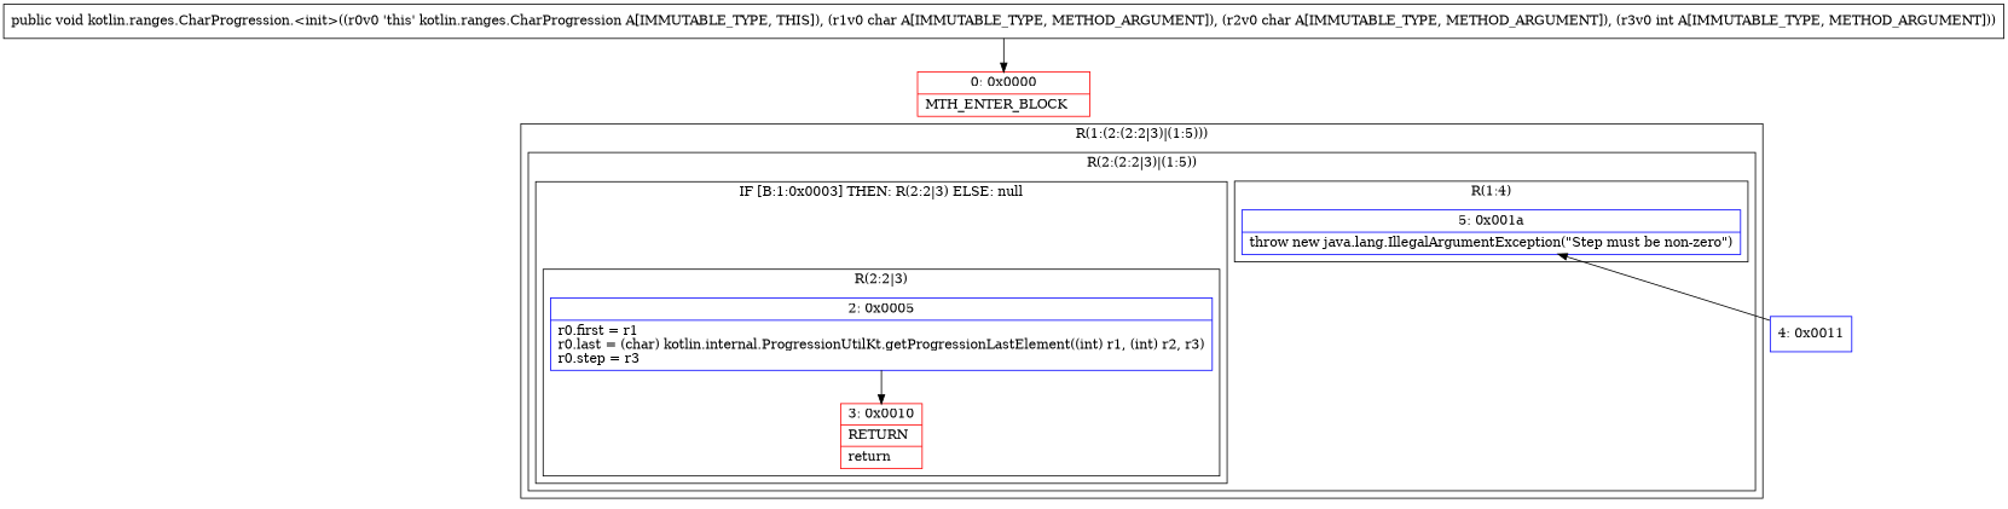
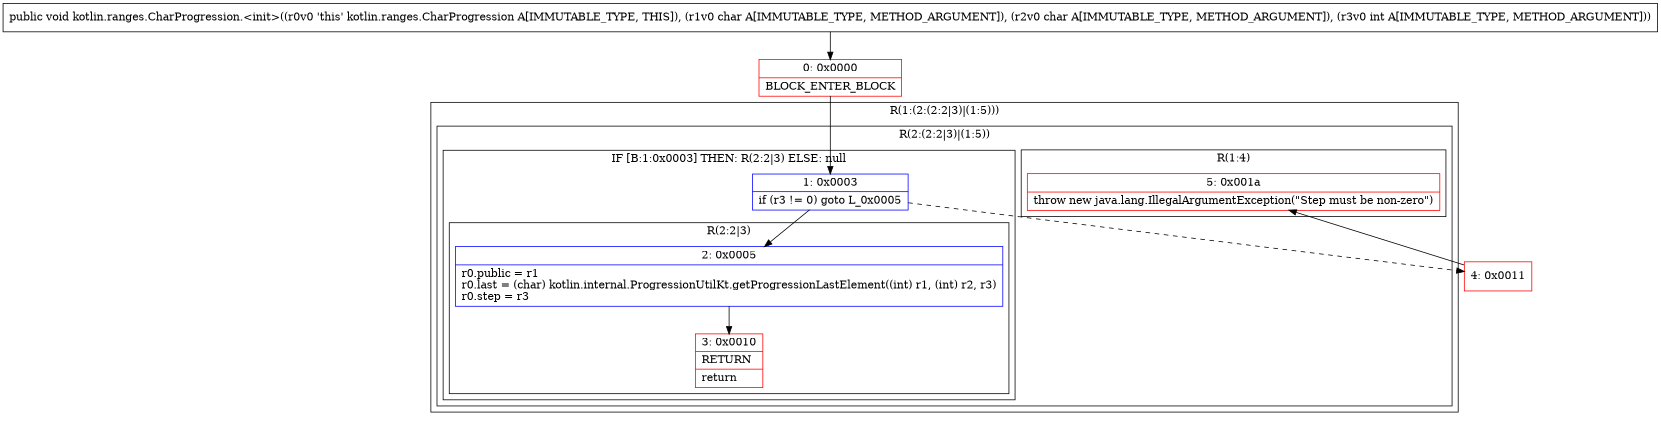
  digraph {
    node [color=blue shape=record]
-   n1 [label="{2\:\ 0x0005|r0.first = r1\lr0.last = (char) kotlin.internal.ProgressionUtilKt.getProgressionLastElement((int) r1, (int) r2, r3)\lr0.step = r3\l}"]
+   n1 [label="{2\:\ 0x0005|r0.public = r1\lr0.last = (char) kotlin.internal.ProgressionUtilKt.getProgressionLastElement((int) r1, (int) r2, r3)\lr0.step = r3\l}"]
    n2 [color=red label="{3\:\ 0x0010|RETURN\l|return\l}"]
-   n4 [label="{5\:\ 0x001a|throw new java.lang.IllegalArgumentException(\"Step must be non\-zero\")\l}"]
-   n5 [label="{4\:\ 0x0011}"]
-   n6 [color=red label="{0\:\ 0x0000|MTH_ENTER_BLOCK\l}"]
+   n3 [label="{1\:\ 0x0003|if (r3 != 0) goto L_0x0005\l}"]
+   n4 [color=red label="{5\:\ 0x001a|throw new java.lang.IllegalArgumentException(\"Step must be non\-zero\")\l}"]
+   n5 [color=red label="{4\:\ 0x0011}"]
+   n6 [color=red label="{0\:\ 0x0000|BLOCK_ENTER_BLOCK\l}"]
    n7 [label="{public void kotlin.ranges.CharProgression.\<init\>((r0v0 'this' kotlin.ranges.CharProgression A[IMMUTABLE_TYPE, THIS]), (r1v0 char A[IMMUTABLE_TYPE, METHOD_ARGUMENT]), (r2v0 char A[IMMUTABLE_TYPE, METHOD_ARGUMENT]), (r3v0 int A[IMMUTABLE_TYPE, METHOD_ARGUMENT])) }" color=""]
    subgraph cluster_1 {
      label="R(1:(2:(2:2|3)|(1:5)))"
      subgraph cluster_2 {
        label="R(2:(2:2|3)|(1:5))"
        subgraph cluster_3 {
          label="IF [B:1:0x0003] THEN: R(2:2|3) ELSE: null"
+         n3
          subgraph cluster_4 {
            label="R(2:2|3)"
            n1
            n2
          }
        }
        subgraph cluster_5 {
          label="R(1:4)"
          n4
        }
      }
    }
    n1 -> n2
+   n3 -> n1
+   n3 -> n5 [style=dashed]
    n5 -> n4
+   n6 -> n3
    n7 -> n6
  }
